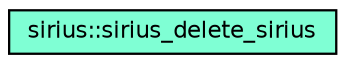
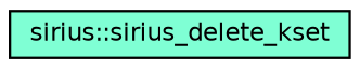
  digraph {
    rankdir=LR
-   n1 [color=black fillcolor=aquamarine fontname=Helvetica fontsize=10 height=0.2 label="sirius::sirius_delete_sirius" shape=record style=filled width=0.4]
+   n1 [color=black fillcolor=aquamarine fontname=Helvetica fontsize=10 height=0.2 label="sirius::sirius_delete_kset" shape=record style=filled width=0.4]
  }
